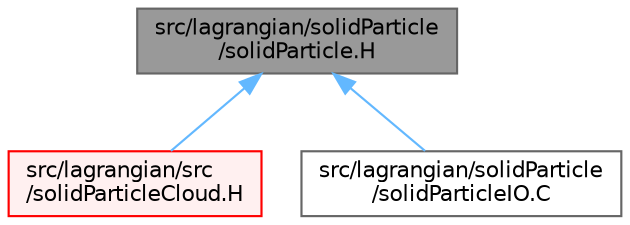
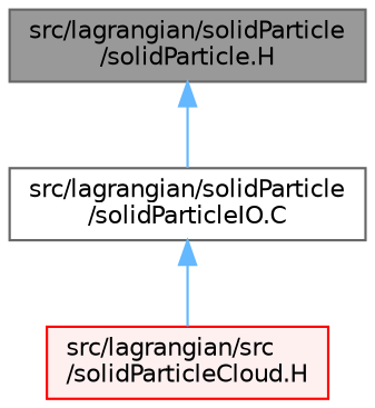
  digraph {
    node [fontname=Helvetica fontsize=10 shape=box style=filled]
    edge [color=steelblue1 dir=back fontname=Helvetica fontsize=10 labelfontname=Helvetica labelfontsize=10 style=solid]
    n1 [color=gray40 fillcolor=grey60 fontcolor=black height=0.2 label="src/lagrangian/solidParticle\l/solidParticle.H" width=0.4]
    n2 [color=red fillcolor="#FFF0F0" height=0.2 label="src/lagrangian/src\l/solidParticleCloud.H" width=0.4]
    n3 [color=grey40 fillcolor=white height=0.2 label="src/lagrangian/solidParticle\l/solidParticleIO.C" width=0.4]
-   n1 -> n2
+   n3 -> n2
    n1 -> n3
  }
